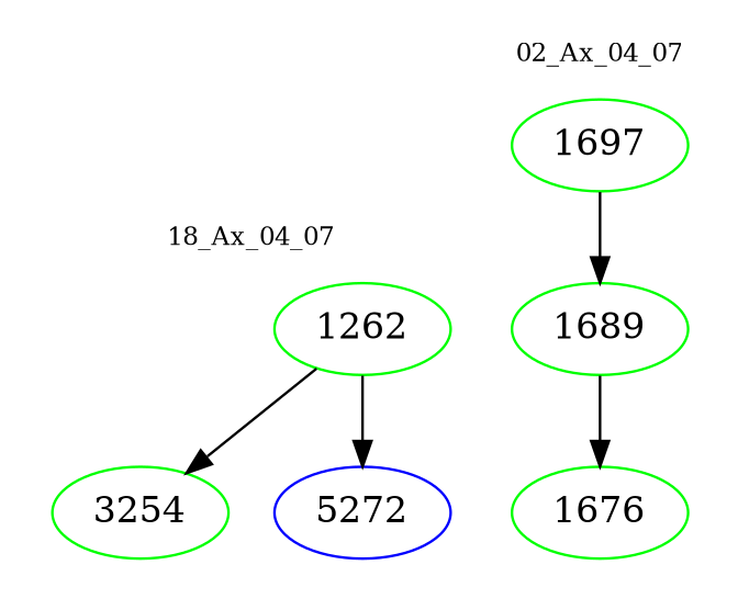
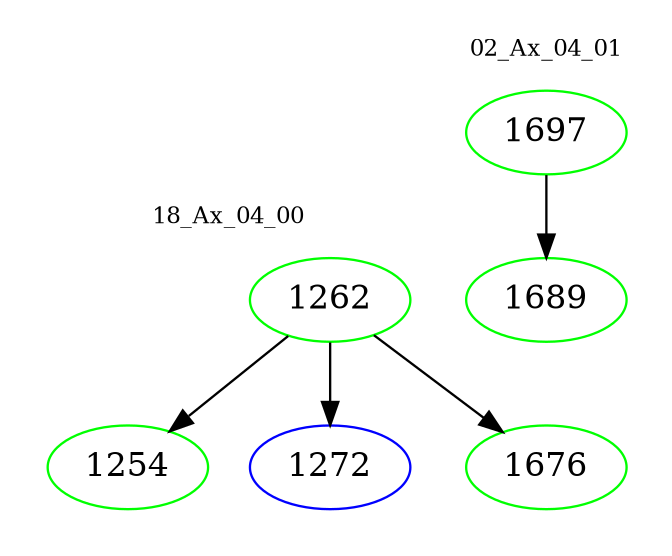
  digraph {
    node [color=green]
    edge [color=black]
    n1 [label=1262]
-   n2 [label=3254]
-   n3 [color=blue label=5272]
+   n2 [label=1254]
+   n3 [color=blue label=1272]
    n4 [label=1689]
    n5 [label=1676]
    n6 [label=1697]
    subgraph cluster_1 {
      color=white
      fontsize=10
-     label="18_Ax_04_07"
+     label="18_Ax_04_00"
      n1
      n2
      n3
    }
    subgraph cluster_2 {
      color=white
      fontsize=10
-     label="02_Ax_04_07"
+     label="02_Ax_04_01"
      n4
      n5
      n6
    }
    n1 -> n2
    n1 -> n3
-   n4 -> n5
+   n1 -> n5
    n6 -> n4
  }
